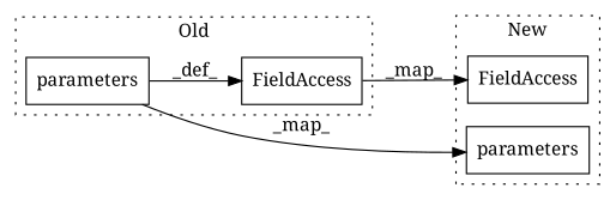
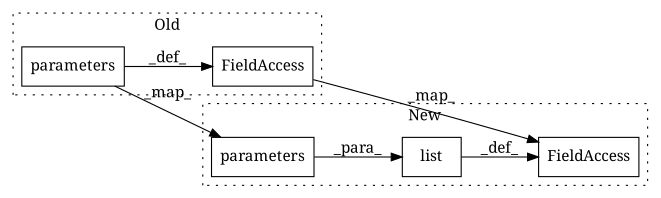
  digraph {
    rankdir=LR
    fontname="Noto Serif"
    node [a=32 l=12 s=783 shape=box fontname="Noto Serif"]
    edge [fontname="Noto Serif"]
    n1 [label=parameters s=822]
    n2 [a=22 l=9 label=FieldAccess]
    n3 [label=parameters s=827]
    n4 [a=22 l=9 label=FieldAccess]
+   n5 [l="5,1" label=list s="816,839"]
    subgraph cluster_1 {
      label=Old
      style=dotted
      n1
      n2
    }
    subgraph cluster_2 {
      label=New
      style=dotted
      n3
      n4
+     n5
    }
    n1 -> n2 [label=_def_]
    n1 -> n3 [label=_map_]
    n2 -> n4 [label=_map_]
+   n3 -> n5 [label=_para_]
+   n5 -> n4 [label=_def_]
  }
